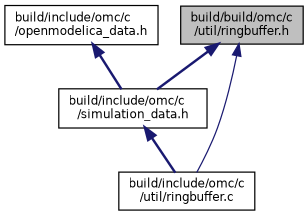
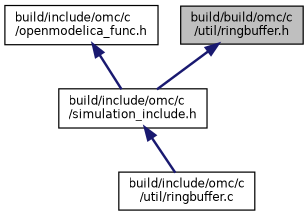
  digraph {
    node [color=black fillcolor=white fontname=Helvetica fontsize=10 shape=record style=filled]
    edge [color=midnightblue dir=back fontname=Helvetica fontsize=10 labelfontname=Helvetica labelfontsize=10 style=bold]
    n1 [fillcolor=grey75 fontcolor=black height=0.2 label="build/build/omc/c\l/util/ringbuffer.h" width=0.4]
-   n2 [height=0.2 label="build/include/omc/c\l/simulation_data.h" width=0.4]
+   n2 [height=0.2 label="build/include/omc/c\l/simulation_include.h" width=0.4]
    n3 [height=0.2 label="build/include/omc/c\l/util/ringbuffer.c" width=0.4]
-   n4 [height=0.2 label="build/include/omc/c\l/openmodelica_data.h" width=0.4]
+   n4 [height=0.2 label="build/include/omc/c\l/openmodelica_func.h" width=0.4]
    n1 -> n2
-   n1 -> n3 [style=solid]
    n2 -> n3
    n4 -> n2
  }
